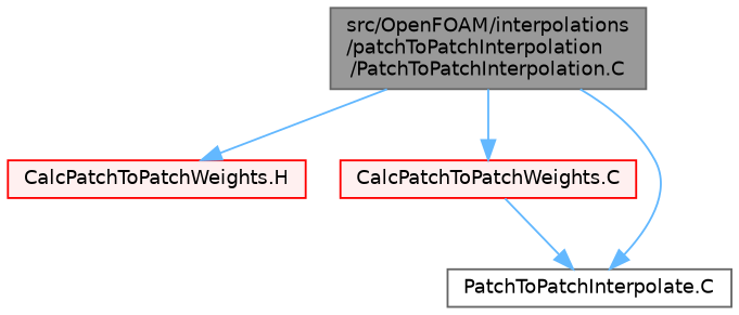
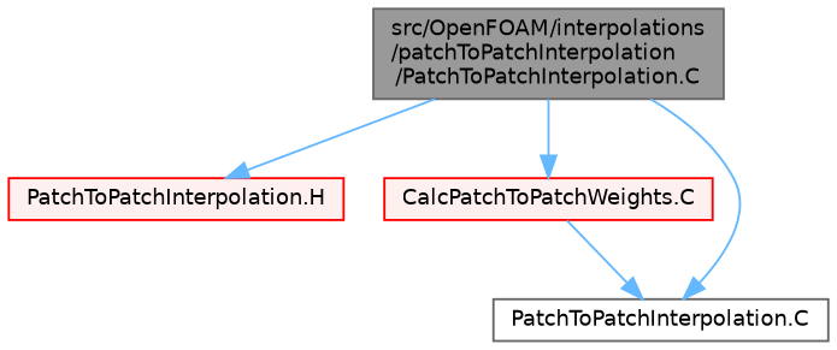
  digraph {
    node [color=red fillcolor="#FFF0F0" fontname=Helvetica fontsize=10 shape=box style=filled]
    edge [color=steelblue1 fontname=Helvetica fontsize=10 labelfontname=Helvetica labelfontsize=10 style=solid]
    n1 [color=gray40 fillcolor=grey60 fontcolor=black height=0.2 label="src/OpenFOAM/interpolations\l/patchToPatchInterpolation\l/PatchToPatchInterpolation.C" width=0.4]
-   n2 [height=0.2 label="CalcPatchToPatchWeights.H" width=0.4]
+   n2 [height=0.2 label="PatchToPatchInterpolation.H" width=0.4]
    n3 [height=0.2 label="CalcPatchToPatchWeights.C" width=0.4]
-   n4 [color=grey40 fillcolor=white height=0.2 label="PatchToPatchInterpolate.C" width=0.4]
+   n4 [color=grey40 fillcolor=white height=0.2 label="PatchToPatchInterpolation.C" width=0.4]
    n1 -> n2
    n1 -> n3
    n1 -> n4
    n3 -> n4
  }
